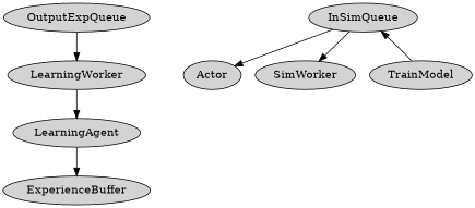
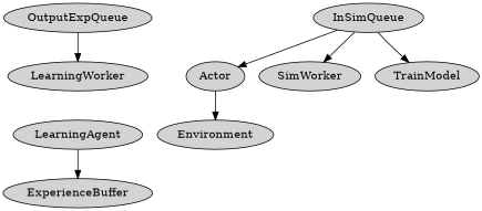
  digraph {
    node [style=filled]
    LearningWorker
    LearningAgent
    ExperienceBuffer
    Actor
+   Environment
    OutputExpQueue
    InSimQueue
    SimWorker
    TrainModel
-   LearningWorker -> LearningAgent
    LearningAgent -> ExperienceBuffer
+   Actor -> Environment
    OutputExpQueue -> LearningWorker
    InSimQueue -> Actor
    InSimQueue -> SimWorker
-   TrainModel -> InSimQueue
+   InSimQueue -> TrainModel
  }
